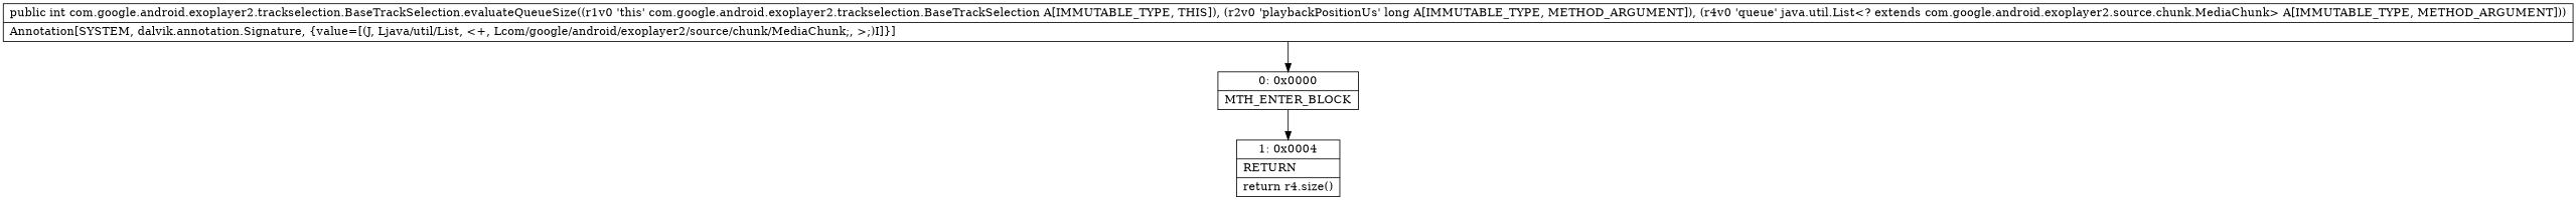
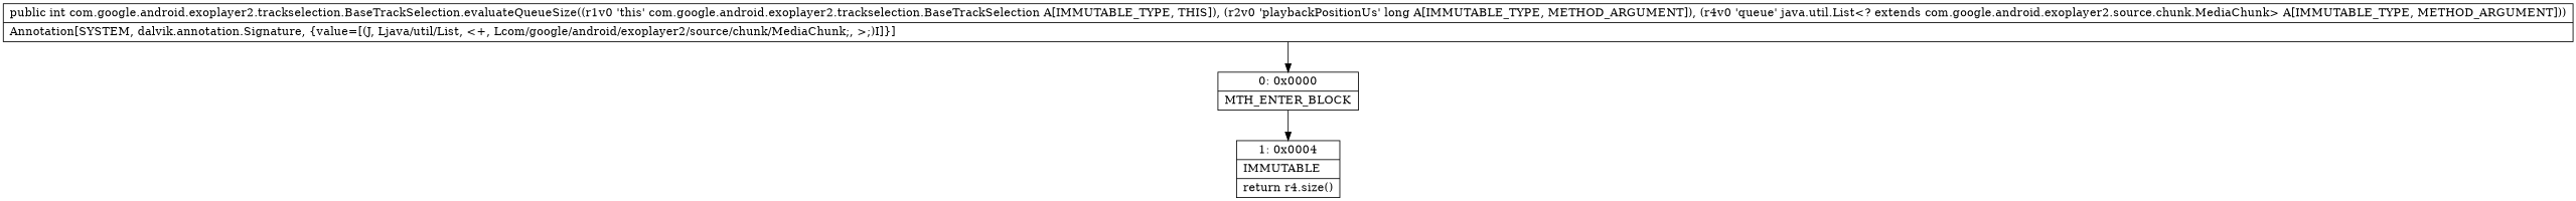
  digraph {
    node [shape=record]
    n1 [label="{0\:\ 0x0000|MTH_ENTER_BLOCK\l}"]
-   n2 [label="{1\:\ 0x0004|RETURN\l|return r4.size()\l}"]
+   n2 [label="{1\:\ 0x0004|IMMUTABLE\l|return r4.size()\l}"]
    n3 [label="{public int com.google.android.exoplayer2.trackselection.BaseTrackSelection.evaluateQueueSize((r1v0 'this' com.google.android.exoplayer2.trackselection.BaseTrackSelection A[IMMUTABLE_TYPE, THIS]), (r2v0 'playbackPositionUs' long A[IMMUTABLE_TYPE, METHOD_ARGUMENT]), (r4v0 'queue' java.util.List\<? extends com.google.android.exoplayer2.source.chunk.MediaChunk\> A[IMMUTABLE_TYPE, METHOD_ARGUMENT]))  | Annotation[SYSTEM, dalvik.annotation.Signature, \{value=[(J, Ljava\/util\/List, \<+, Lcom\/google\/android\/exoplayer2\/source\/chunk\/MediaChunk;, \>;)I]\}]\l}"]
    n1 -> n2
    n3 -> n1
  }
